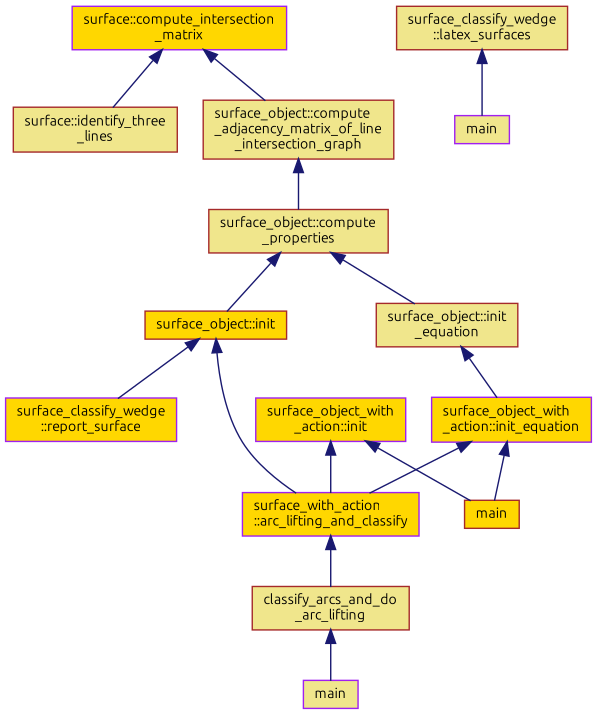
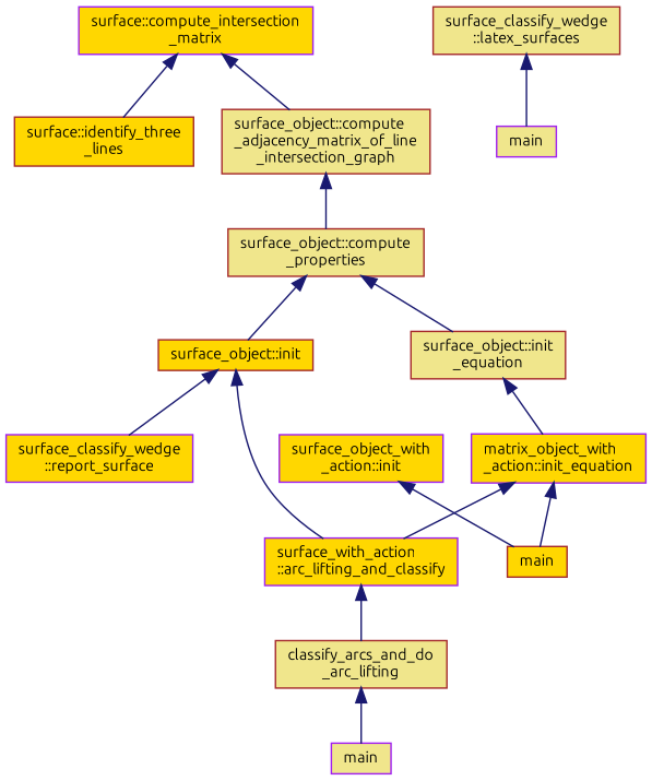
  digraph {
    fontname=Ubuntu
    rankdir=TB
    node [color=brown fillcolor=gold fontname=Ubuntu fontsize=10 shape=record style=filled]
    edge [color=midnightblue dir=back fontname=Ubuntu fontsize=10 labelfontname=Helvetica labelfontsize=10 style=solid]
    n1 [color=purple fontcolor=black height=0.2 label="surface::compute_intersection\l_matrix" width=0.4]
-   n2 [fillcolor=khaki height=0.2 label="surface::identify_three\l_lines" width=0.4]
+   n2 [height=0.2 label="surface::identify_three\l_lines" width=0.4]
    n3 [fillcolor=khaki height=0.2 label="surface_object::compute\l_adjacency_matrix_of_line\l_intersection_graph" width=0.4]
    n4 [fillcolor=khaki height=0.2 label="surface_object::compute\l_properties" width=0.4]
    n5 [fillcolor=khaki height=0.2 label="surface_object::init\l_equation" width=0.4]
    n6 [height=0.2 label="surface_object::init" width=0.4]
    n7 [color=purple height=0.2 label="surface_classify_wedge\l::report_surface" width=0.4]
-   n8 [color=purple height=0.2 label="surface_object_with\l_action::init_equation" width=0.4]
+   n8 [color=purple height=0.2 label="matrix_object_with\l_action::init_equation" width=0.4]
    n9 [color=purple height=0.2 label="surface_with_action\l::arc_lifting_and_classify" width=0.4]
    n10 [height=0.2 label=main width=0.4]
    n11 [fillcolor=khaki height=0.2 label="classify_arcs_and_do\l_arc_lifting" width=0.4]
    n12 [color=purple fillcolor=khaki height=0.2 label=main width=0.4]
    n13 [color=purple height=0.2 label="surface_object_with\l_action::init" width=0.4]
    n14 [fillcolor=khaki height=0.2 label="surface_classify_wedge\l::latex_surfaces" width=0.4]
    n15 [color=purple fillcolor=khaki height=0.2 label=main width=0.4]
    n1 -> n2
    n1 -> n3
    n3 -> n4
    n4 -> n5
    n4 -> n6
    n5 -> n8
    n6 -> n7
    n6 -> n9
    n8 -> n9
    n8 -> n10
    n9 -> n11
    n11 -> n12
-   n13 -> n9
    n13 -> n10
    n14 -> n15
  }
